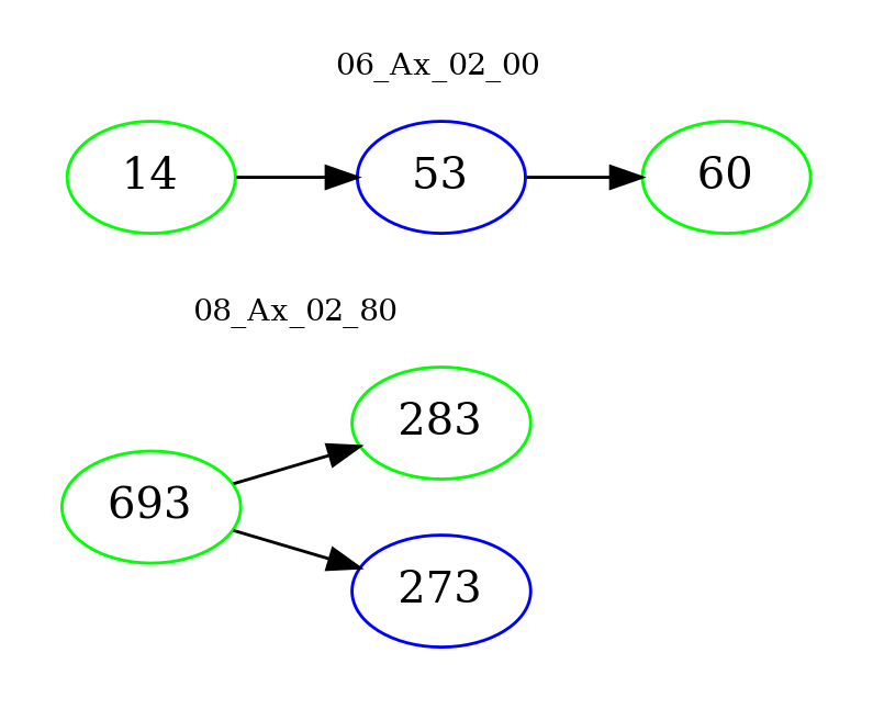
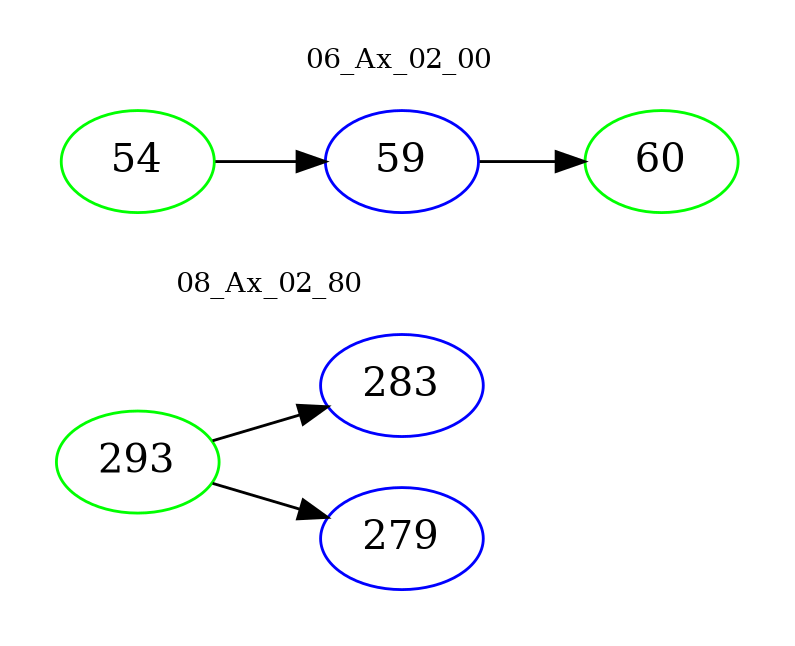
  digraph {
    rankdir=LR
    node [color=green]
    edge [color=black]
-   n1 [label=693]
-   n2 [color=blue label=273]
-   n3 [label=283]
-   n4 [label=14]
-   n5 [color=blue label=53]
+   n1 [label=293]
+   n2 [color=blue label=279]
+   n3 [color=blue label=283]
+   n4 [label=54]
+   n5 [color=blue label=59]
    n6 [label=60]
    subgraph cluster_1 {
      color=white
      fontsize=10
      label="08_Ax_02_80"
      n1
      n2
      n3
    }
    subgraph cluster_2 {
      color=white
      fontsize=10
      label="06_Ax_02_00"
      n4
      n5
      n6
    }
    n1 -> n2
    n1 -> n3
    n4 -> n5
    n5 -> n6
  }
